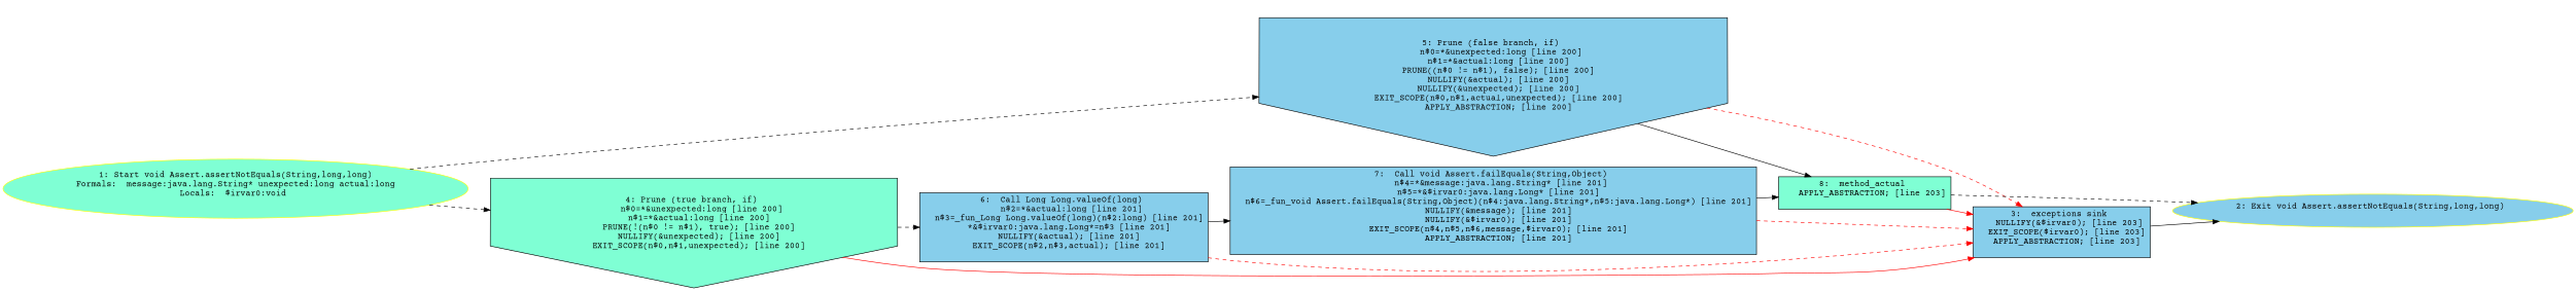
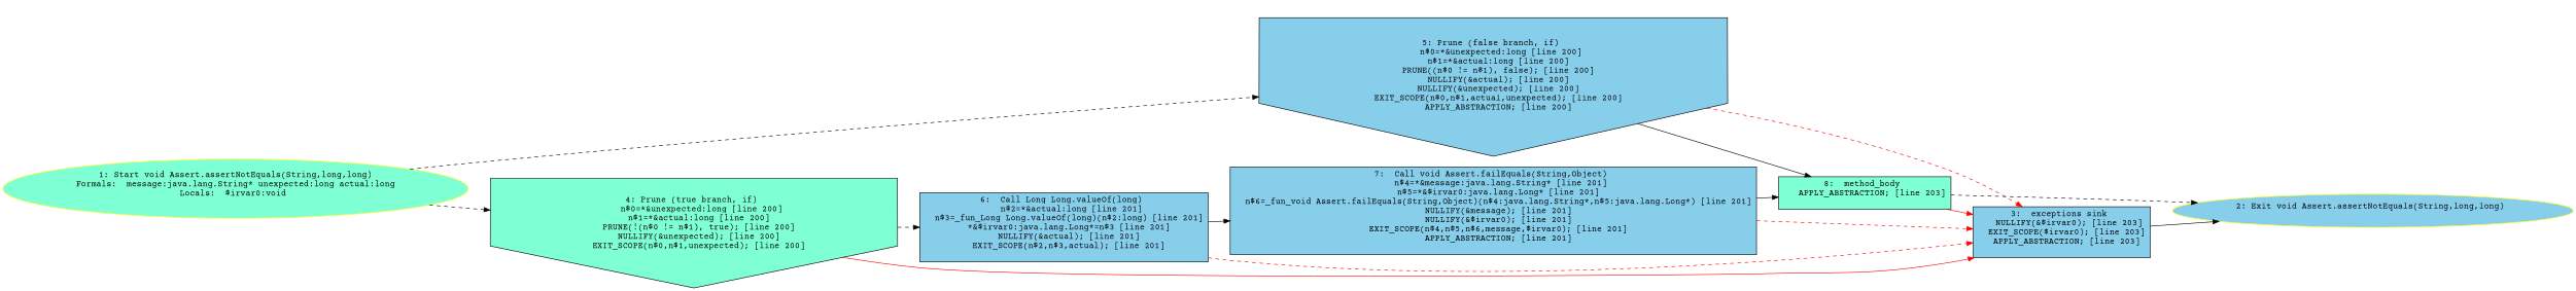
  digraph {
    rankdir=LR
    fontname="Courier Prime"
    node [style=filled fillcolor=skyblue fontname="Courier Prime" shape=box]
    edge [style=dashed fontname="Courier Prime"]
    n1 [color=yellow label="1: Start void Assert.assertNotEquals(String,long,long)\nFormals:  message:java.lang.String* unexpected:long actual:long\nLocals:  $irvar0:void \n  " fillcolor=aquamarine shape=""]
    n2 [label="4: Prune (true branch, if) \n   n$0=*&unexpected:long [line 200]\n  n$1=*&actual:long [line 200]\n  PRUNE(!(n$0 != n$1), true); [line 200]\n  NULLIFY(&unexpected); [line 200]\n  EXIT_SCOPE(n$0,n$1,unexpected); [line 200]\n " shape=invhouse fillcolor=aquamarine]
    n3 [label="5: Prune (false branch, if) \n   n$0=*&unexpected:long [line 200]\n  n$1=*&actual:long [line 200]\n  PRUNE((n$0 != n$1), false); [line 200]\n  NULLIFY(&actual); [line 200]\n  NULLIFY(&unexpected); [line 200]\n  EXIT_SCOPE(n$0,n$1,actual,unexpected); [line 200]\n  APPLY_ABSTRACTION; [line 200]\n " shape=invhouse]
    n4 [label="3:  exceptions sink \n   NULLIFY(&$irvar0); [line 203]\n  EXIT_SCOPE($irvar0); [line 203]\n  APPLY_ABSTRACTION; [line 203]\n "]
    n5 [label="6:  Call Long Long.valueOf(long) \n   n$2=*&actual:long [line 201]\n  n$3=_fun_Long Long.valueOf(long)(n$2:long) [line 201]\n  *&$irvar0:java.lang.Long*=n$3 [line 201]\n  NULLIFY(&actual); [line 201]\n  EXIT_SCOPE(n$2,n$3,actual); [line 201]\n "]
-   n6 [label="8:  method_actual \n   APPLY_ABSTRACTION; [line 203]\n " fillcolor=aquamarine]
+   n6 [label="8:  method_body \n   APPLY_ABSTRACTION; [line 203]\n " fillcolor=aquamarine]
    n7 [color=yellow label="2: Exit void Assert.assertNotEquals(String,long,long) \n  " shape=""]
    n8 [label="7:  Call void Assert.failEquals(String,Object) \n   n$4=*&message:java.lang.String* [line 201]\n  n$5=*&$irvar0:java.lang.Long* [line 201]\n  n$6=_fun_void Assert.failEquals(String,Object)(n$4:java.lang.String*,n$5:java.lang.Long*) [line 201]\n  NULLIFY(&message); [line 201]\n  NULLIFY(&$irvar0); [line 201]\n  EXIT_SCOPE(n$4,n$5,n$6,message,$irvar0); [line 201]\n  APPLY_ABSTRACTION; [line 201]\n "]
    n1 -> n2
    n1 -> n3
    n2 -> n4 [color=red style=solid]
    n2 -> n5
    n3 -> n4 [color=red]
    n3 -> n6 [style=solid]
    n4 -> n7 [style=solid]
    n5 -> n4 [color=red]
    n5 -> n8 [style=solid]
    n6 -> n4 [color=red style=solid]
    n6 -> n7
    n8 -> n4 [color=red]
    n8 -> n6 [style=solid]
  }
